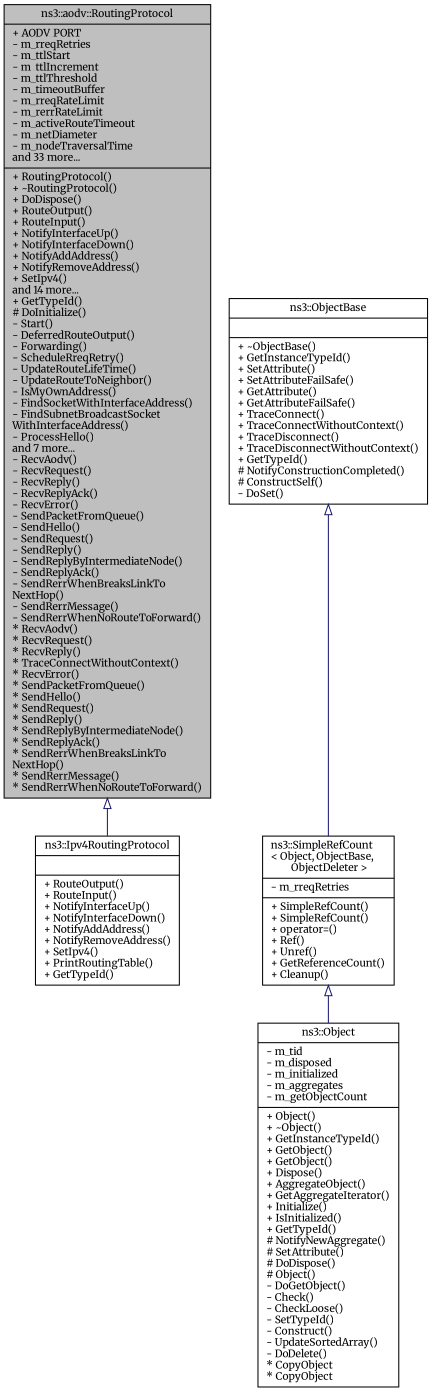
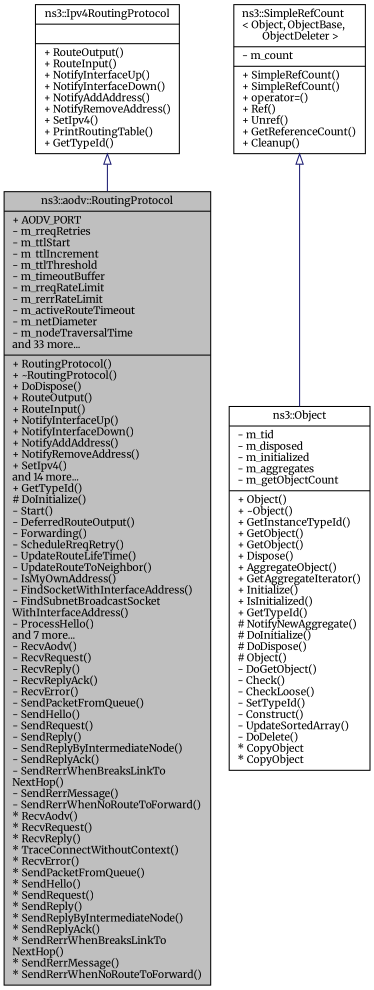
  digraph {
    fontname=Merriweather
    node [color=black fillcolor=white fontname=Merriweather fontsize=10 shape=record style=filled]
    edge [arrowtail=onormal color=midnightblue dir=back fontname=Merriweather fontsize=10 labelfontname=Helvetica labelfontsize=10 style=solid]
    n1 [fillcolor=grey75 fontcolor=black height=0.2 label="{ns3::aodv::RoutingProtocol\n|+ AODV_PORT\l- m_rreqRetries\l- m_ttlStart\l- m_ttlIncrement\l- m_ttlThreshold\l- m_timeoutBuffer\l- m_rreqRateLimit\l- m_rerrRateLimit\l- m_activeRouteTimeout\l- m_netDiameter\l- m_nodeTraversalTime\land 33 more...\l|+ RoutingProtocol()\l+ ~RoutingProtocol()\l+ DoDispose()\l+ RouteOutput()\l+ RouteInput()\l+ NotifyInterfaceUp()\l+ NotifyInterfaceDown()\l+ NotifyAddAddress()\l+ NotifyRemoveAddress()\l+ SetIpv4()\land 14 more...\l+ GetTypeId()\l# DoInitialize()\l- Start()\l- DeferredRouteOutput()\l- Forwarding()\l- ScheduleRreqRetry()\l- UpdateRouteLifeTime()\l- UpdateRouteToNeighbor()\l- IsMyOwnAddress()\l- FindSocketWithInterfaceAddress()\l- FindSubnetBroadcastSocket\lWithInterfaceAddress()\l- ProcessHello()\land 7 more...\l- RecvAodv()\l- RecvRequest()\l- RecvReply()\l- RecvReplyAck()\l- RecvError()\l- SendPacketFromQueue()\l- SendHello()\l- SendRequest()\l- SendReply()\l- SendReplyByIntermediateNode()\l- SendReplyAck()\l- SendRerrWhenBreaksLinkTo\lNextHop()\l- SendRerrMessage()\l- SendRerrWhenNoRouteToForward()\l* RecvAodv()\l* RecvRequest()\l* RecvReply()\l* TraceConnectWithoutContext()\l* RecvError()\l* SendPacketFromQueue()\l* SendHello()\l* SendRequest()\l* SendReply()\l* SendReplyByIntermediateNode()\l* SendReplyAck()\l* SendRerrWhenBreaksLinkTo\lNextHop()\l* SendRerrMessage()\l* SendRerrWhenNoRouteToForward()\l}" width=0.4]
    n2 [height=0.2 label="{ns3::Ipv4RoutingProtocol\n||+ RouteOutput()\l+ RouteInput()\l+ NotifyInterfaceUp()\l+ NotifyInterfaceDown()\l+ NotifyAddAddress()\l+ NotifyRemoveAddress()\l+ SetIpv4()\l+ PrintRoutingTable()\l+ GetTypeId()\l}" width=0.4]
-   n3 [height=0.2 label="{ns3::Object\n|- m_tid\l- m_disposed\l- m_initialized\l- m_aggregates\l- m_getObjectCount\l|+ Object()\l+ ~Object()\l+ GetInstanceTypeId()\l+ GetObject()\l+ GetObject()\l+ Dispose()\l+ AggregateObject()\l+ GetAggregateIterator()\l+ Initialize()\l+ IsInitialized()\l+ GetTypeId()\l# NotifyNewAggregate()\l# SetAttribute()\l# DoDispose()\l# Object()\l- DoGetObject()\l- Check()\l- CheckLoose()\l- SetTypeId()\l- Construct()\l- UpdateSortedArray()\l- DoDelete()\l* CopyObject\l* CopyObject\l}" width=0.4]
-   n4 [height=0.2 label="{ns3::SimpleRefCount\l\< Object, ObjectBase,\l ObjectDeleter \>\n|- m_rreqRetries\l|+ SimpleRefCount()\l+ SimpleRefCount()\l+ operator=()\l+ Ref()\l+ Unref()\l+ GetReferenceCount()\l+ Cleanup()\l}" width=0.4]
-   n5 [height=0.2 label="{ns3::ObjectBase\n||+ ~ObjectBase()\l+ GetInstanceTypeId()\l+ SetAttribute()\l+ SetAttributeFailSafe()\l+ GetAttribute()\l+ GetAttributeFailSafe()\l+ TraceConnect()\l+ TraceConnectWithoutContext()\l+ TraceDisconnect()\l+ TraceDisconnectWithoutContext()\l+ GetTypeId()\l# NotifyConstructionCompleted()\l# ConstructSelf()\l- DoSet()\l}" width=0.4]
-   n1 -> n2
+   n3 [height=0.2 label="{ns3::Object\n|- m_tid\l- m_disposed\l- m_initialized\l- m_aggregates\l- m_getObjectCount\l|+ Object()\l+ ~Object()\l+ GetInstanceTypeId()\l+ GetObject()\l+ GetObject()\l+ Dispose()\l+ AggregateObject()\l+ GetAggregateIterator()\l+ Initialize()\l+ IsInitialized()\l+ GetTypeId()\l# NotifyNewAggregate()\l# DoInitialize()\l# DoDispose()\l# Object()\l- DoGetObject()\l- Check()\l- CheckLoose()\l- SetTypeId()\l- Construct()\l- UpdateSortedArray()\l- DoDelete()\l* CopyObject\l* CopyObject\l}" width=0.4]
+   n4 [height=0.2 label="{ns3::SimpleRefCount\l\< Object, ObjectBase,\l ObjectDeleter \>\n|- m_count\l|+ SimpleRefCount()\l+ SimpleRefCount()\l+ operator=()\l+ Ref()\l+ Unref()\l+ GetReferenceCount()\l+ Cleanup()\l}" width=0.4]
+   n2 -> n1
    n4 -> n3
-   n5 -> n4
  }
